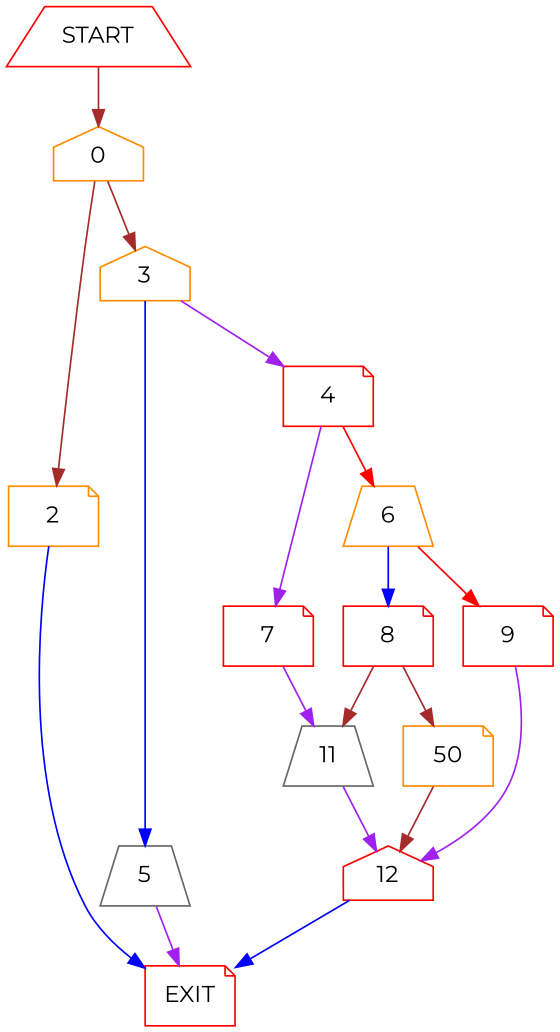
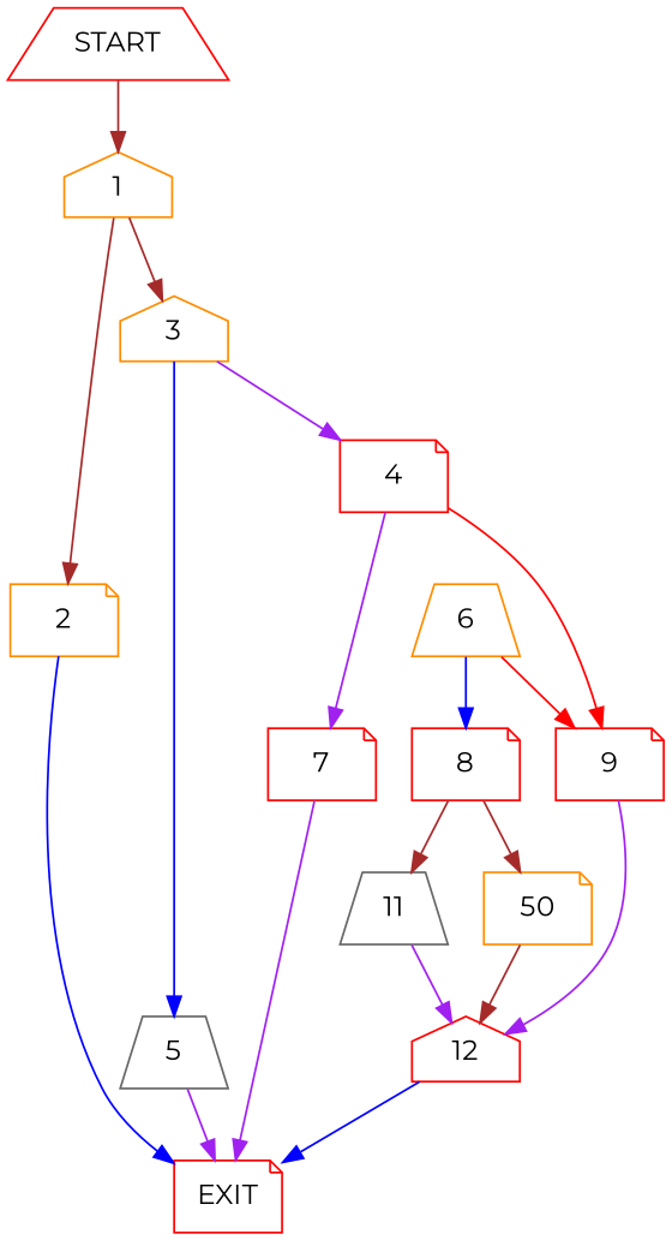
  digraph {
    fontname=Montserrat
    node [color=red fontname=Montserrat shape=note]
    edge [color=brown fontname=Montserrat]
    n1 [label=START shape=trapezium]
-   1 [color=darkorange shape=house label=0]
+   1 [color=darkorange shape=house]
    2 [color=darkorange]
    3 [color=darkorange shape=house]
    n5 [label=EXIT]
    4
    5 [color=gray40 shape=trapezium]
    6 [color=darkorange shape=trapezium]
    7
    8
    9
    n12 [color=darkorange label=50]
    11 [color=gray40 shape=trapezium]
    12 [shape=house]
    n1 -> 1
    1 -> 2
    1 -> 3
    2 -> n5 [color=blue]
    3 -> 4 [color=purple]
    3 -> 5 [color=blue]
-   4 -> 6 [color=red]
+   4 -> 9 [color=red]
    4 -> 7 [color=purple]
    5 -> n5 [color=purple]
    6 -> 8 [color=blue]
    6 -> 9 [color=red]
-   7 -> 11 [color=purple]
+   7 -> n5 [color=purple]
    8 -> n12
    8 -> 11
    9 -> 12 [color=purple]
    n12 -> 12
    11 -> 12 [color=purple]
    12 -> n5 [color=blue]
  }
